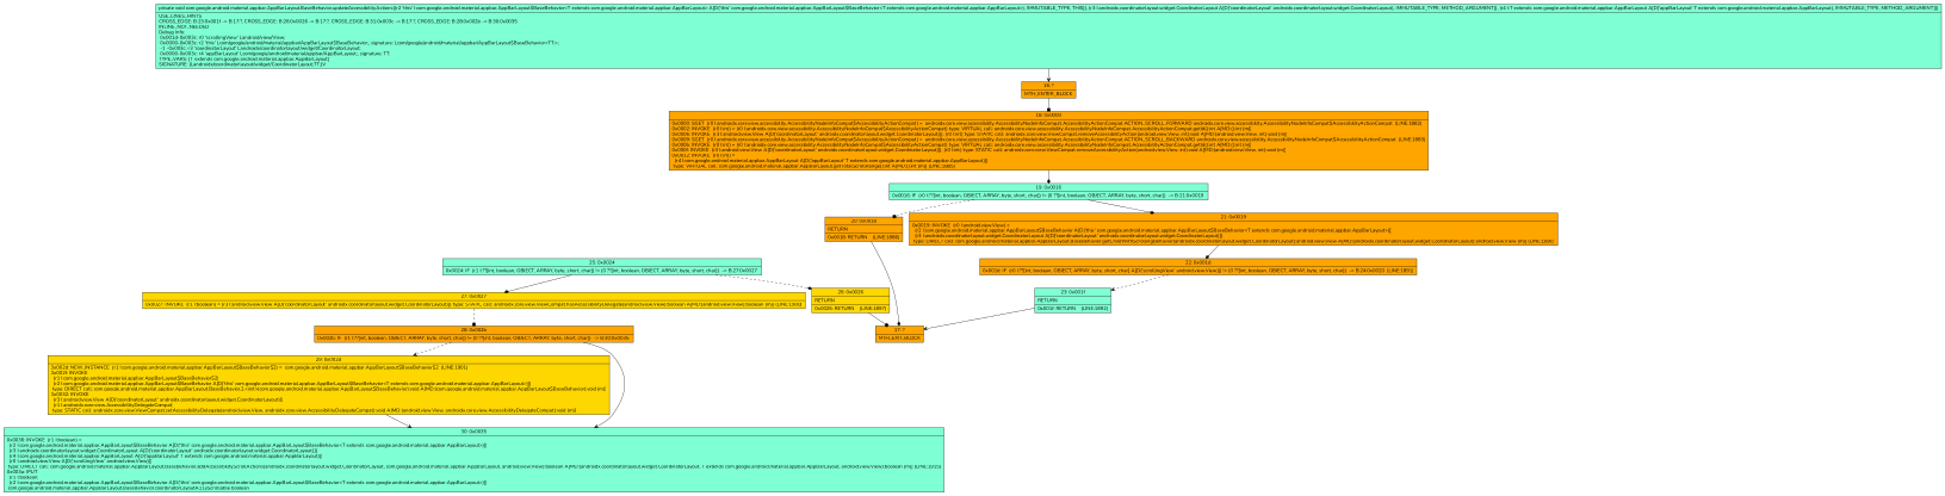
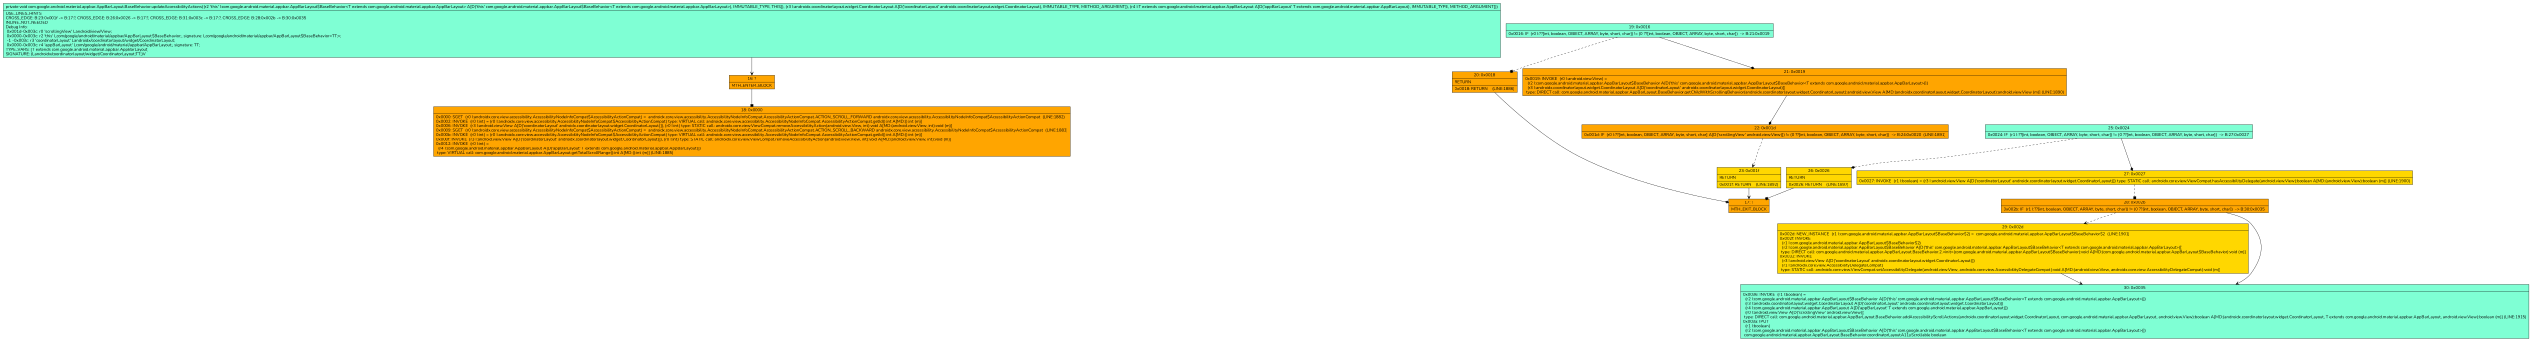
  digraph {
    fontname=Nunito
    node [fillcolor=orange fontname=Nunito shape=record style=filled]
    edge [arrowhead=diamond fontname=Nunito]
    n1 [label="{16\:\ ?|MTH_ENTER_BLOCK\l}"]
    n2 [label="{18\:\ 0x0000|0x0000: SGET  (r0 I:androidx.core.view.accessibility.AccessibilityNodeInfoCompat$AccessibilityActionCompat) =  androidx.core.view.accessibility.AccessibilityNodeInfoCompat.AccessibilityActionCompat.ACTION_SCROLL_FORWARD androidx.core.view.accessibility.AccessibilityNodeInfoCompat$AccessibilityActionCompat  (LINE:1882)\l0x0002: INVOKE  (r0 I:int) = (r0 I:androidx.core.view.accessibility.AccessibilityNodeInfoCompat$AccessibilityActionCompat) type: VIRTUAL call: androidx.core.view.accessibility.AccessibilityNodeInfoCompat.AccessibilityActionCompat.getId():int A[MD:():int (m)]\l0x0006: INVOKE  (r3 I:android.view.View A[D('coordinatorLayout' androidx.coordinatorlayout.widget.CoordinatorLayout)]), (r0 I:int) type: STATIC call: androidx.core.view.ViewCompat.removeAccessibilityAction(android.view.View, int):void A[MD:(android.view.View, int):void (m)]\l0x0009: SGET  (r0 I:androidx.core.view.accessibility.AccessibilityNodeInfoCompat$AccessibilityActionCompat) =  androidx.core.view.accessibility.AccessibilityNodeInfoCompat.AccessibilityActionCompat.ACTION_SCROLL_BACKWARD androidx.core.view.accessibility.AccessibilityNodeInfoCompat$AccessibilityActionCompat  (LINE:1883)\l0x000b: INVOKE  (r0 I:int) = (r0 I:androidx.core.view.accessibility.AccessibilityNodeInfoCompat$AccessibilityActionCompat) type: VIRTUAL call: androidx.core.view.accessibility.AccessibilityNodeInfoCompat.AccessibilityActionCompat.getId():int A[MD:():int (m)]\l0x000f: INVOKE  (r3 I:android.view.View A[D('coordinatorLayout' androidx.coordinatorlayout.widget.CoordinatorLayout)]), (r0 I:int) type: STATIC call: androidx.core.view.ViewCompat.removeAccessibilityAction(android.view.View, int):void A[MD:(android.view.View, int):void (m)]\l0x0012: INVOKE  (r0 I:int) = \l  (r4 I:com.google.android.material.appbar.AppBarLayout A[D('appBarLayout' T extends com.google.android.material.appbar.AppBarLayout)])\l type: VIRTUAL call: com.google.android.material.appbar.AppBarLayout.getTotalScrollRange():int A[MD:():int (m)] (LINE:1885)\l}"]
    n3 [fillcolor=aquamarine label="{19\:\ 0x0016|0x0016: IF  (r0 I:??[int, boolean, OBJECT, ARRAY, byte, short, char]) != (0 ??[int, boolean, OBJECT, ARRAY, byte, short, char])  \-\> B:21:0x0019 \l}"]
    n4 [label="{20\:\ 0x0018|RETURN\l|0x0018: RETURN    (LINE:1886)\l}"]
    n5 [label="{21\:\ 0x0019|0x0019: INVOKE  (r0 I:android.view.View) = \l  (r2 I:com.google.android.material.appbar.AppBarLayout$BaseBehavior A[D('this' com.google.android.material.appbar.AppBarLayout$BaseBehavior\<T extends com.google.android.material.appbar.AppBarLayout\>)])\l  (r3 I:androidx.coordinatorlayout.widget.CoordinatorLayout A[D('coordinatorLayout' androidx.coordinatorlayout.widget.CoordinatorLayout)])\l type: DIRECT call: com.google.android.material.appbar.AppBarLayout.BaseBehavior.getChildWithScrollingBehavior(androidx.coordinatorlayout.widget.CoordinatorLayout):android.view.View A[MD:(androidx.coordinatorlayout.widget.CoordinatorLayout):android.view.View (m)] (LINE:1890)\l}"]
    n6 [label="{17\:\ ?|MTH_EXIT_BLOCK\l}"]
    n7 [label="{22\:\ 0x001d|0x001d: IF  (r0 I:??[int, boolean, OBJECT, ARRAY, byte, short, char] A[D('scrollingView' android.view.View)]) != (0 ??[int, boolean, OBJECT, ARRAY, byte, short, char])  \-\> B:24:0x0020  (LINE:1891)\l}"]
-   n8 [fillcolor=aquamarine label="{23\:\ 0x001f|RETURN\l|0x001f: RETURN    (LINE:1892)\l}"]
+   n8 [fillcolor=gold label="{23\:\ 0x001f|RETURN\l|0x001f: RETURN    (LINE:1892)\l}"]
    n9 [fillcolor=aquamarine label="{25\:\ 0x0024|0x0024: IF  (r1 I:??[int, boolean, OBJECT, ARRAY, byte, short, char]) != (0 ??[int, boolean, OBJECT, ARRAY, byte, short, char])  \-\> B:27:0x0027 \l}"]
    n10 [fillcolor=gold label="{26\:\ 0x0026|RETURN\l|0x0026: RETURN    (LINE:1897)\l}"]
    n11 [fillcolor=gold label="{27\:\ 0x0027|0x0027: INVOKE  (r1 I:boolean) = (r3 I:android.view.View A[D('coordinatorLayout' androidx.coordinatorlayout.widget.CoordinatorLayout)]) type: STATIC call: androidx.core.view.ViewCompat.hasAccessibilityDelegate(android.view.View):boolean A[MD:(android.view.View):boolean (m)] (LINE:1900)\l}"]
    n12 [label="{28\:\ 0x002b|0x002b: IF  (r1 I:??[int, boolean, OBJECT, ARRAY, byte, short, char]) != (0 ??[int, boolean, OBJECT, ARRAY, byte, short, char])  \-\> B:30:0x0035 \l}"]
    n13 [fillcolor=gold label="{29\:\ 0x002d|0x002d: NEW_INSTANCE  (r1 I:com.google.android.material.appbar.AppBarLayout$BaseBehavior$2) =  com.google.android.material.appbar.AppBarLayout$BaseBehavior$2  (LINE:1901)\l0x002f: INVOKE  \l  (r1 I:com.google.android.material.appbar.AppBarLayout$BaseBehavior$2)\l  (r2 I:com.google.android.material.appbar.AppBarLayout$BaseBehavior A[D('this' com.google.android.material.appbar.AppBarLayout$BaseBehavior\<T extends com.google.android.material.appbar.AppBarLayout\>)])\l type: DIRECT call: com.google.android.material.appbar.AppBarLayout.BaseBehavior.2.\<init\>(com.google.android.material.appbar.AppBarLayout$BaseBehavior):void A[MD:(com.google.android.material.appbar.AppBarLayout$BaseBehavior):void (m)]\l0x0032: INVOKE  \l  (r3 I:android.view.View A[D('coordinatorLayout' androidx.coordinatorlayout.widget.CoordinatorLayout)])\l  (r1 I:androidx.core.view.AccessibilityDelegateCompat)\l type: STATIC call: androidx.core.view.ViewCompat.setAccessibilityDelegate(android.view.View, androidx.core.view.AccessibilityDelegateCompat):void A[MD:(android.view.View, androidx.core.view.AccessibilityDelegateCompat):void (m)]\l}"]
    n14 [fillcolor=aquamarine label="{30\:\ 0x0035|0x0036: INVOKE  (r1 I:boolean) = \l  (r2 I:com.google.android.material.appbar.AppBarLayout$BaseBehavior A[D('this' com.google.android.material.appbar.AppBarLayout$BaseBehavior\<T extends com.google.android.material.appbar.AppBarLayout\>)])\l  (r3 I:androidx.coordinatorlayout.widget.CoordinatorLayout A[D('coordinatorLayout' androidx.coordinatorlayout.widget.CoordinatorLayout)])\l  (r4 I:com.google.android.material.appbar.AppBarLayout A[D('appBarLayout' T extends com.google.android.material.appbar.AppBarLayout)])\l  (r0 I:android.view.View A[D('scrollingView' android.view.View)])\l type: DIRECT call: com.google.android.material.appbar.AppBarLayout.BaseBehavior.addAccessibilityScrollActions(androidx.coordinatorlayout.widget.CoordinatorLayout, com.google.android.material.appbar.AppBarLayout, android.view.View):boolean A[MD:(androidx.coordinatorlayout.widget.CoordinatorLayout, T extends com.google.android.material.appbar.AppBarLayout, android.view.View):boolean (m)] (LINE:1915)\l0x003a: IPUT  \l  (r1 I:boolean)\l  (r2 I:com.google.android.material.appbar.AppBarLayout$BaseBehavior A[D('this' com.google.android.material.appbar.AppBarLayout$BaseBehavior\<T extends com.google.android.material.appbar.AppBarLayout\>)])\l com.google.android.material.appbar.AppBarLayout.BaseBehavior.coordinatorLayoutA11yScrollable boolean \l}"]
    n15 [fillcolor=aquamarine label="{private void com.google.android.material.appbar.AppBarLayout.BaseBehavior.updateAccessibilityActions((r2 'this' I:com.google.android.material.appbar.AppBarLayout$BaseBehavior\<T extends com.google.android.material.appbar.AppBarLayout\> A[D('this' com.google.android.material.appbar.AppBarLayout$BaseBehavior\<T extends com.google.android.material.appbar.AppBarLayout\>), IMMUTABLE_TYPE, THIS]), (r3 I:androidx.coordinatorlayout.widget.CoordinatorLayout A[D('coordinatorLayout' androidx.coordinatorlayout.widget.CoordinatorLayout), IMMUTABLE_TYPE, METHOD_ARGUMENT]), (r4 I:T extends com.google.android.material.appbar.AppBarLayout A[D('appBarLayout' T extends com.google.android.material.appbar.AppBarLayout), IMMUTABLE_TYPE, METHOD_ARGUMENT]))  | USE_LINES_HINTS\lCROSS_EDGE: B:23:0x001f \-\> B:17:?, CROSS_EDGE: B:26:0x0026 \-\> B:17:?, CROSS_EDGE: B:31:0x003c \-\> B:17:?, CROSS_EDGE: B:28:0x002b \-\> B:30:0x0035\lINLINE_NOT_NEEDED\lDebug Info:\l  0x001d\-0x003c: r0 'scrollingView' Landroid\/view\/View;\l  0x0000\-0x003c: r2 'this' Lcom\/google\/android\/material\/appbar\/AppBarLayout$BaseBehavior;, signature: Lcom\/google\/android\/material\/appbar\/AppBarLayout$BaseBehavior\<TT;\>;\l  \-1 \-0x003c: r3 'coordinatorLayout' Landroidx\/coordinatorlayout\/widget\/CoordinatorLayout;\l  0x0000\-0x003c: r4 'appBarLayout' Lcom\/google\/android\/material\/appbar\/AppBarLayout;, signature: TT;\lTYPE_VARS: [T extends com.google.android.material.appbar.AppBarLayout]\lSIGNATURE: (Landroidx\/coordinatorlayout\/widget\/CoordinatorLayout;TT;)V\l}"]
    n1 -> n2 [arrowhead=box]
-   n2 -> n3
    n3 -> n4 [arrowhead=box style=dashed]
    n3 -> n5
    n4 -> n6
    n5 -> n7
    n7 -> n8 [arrowhead=vee style=dashed]
    n8 -> n6 [arrowhead=vee]
    n9 -> n10 [style=dashed]
    n9 -> n11
    n10 -> n6 [arrowhead=box]
    n11 -> n12 [arrowhead=box style=dashed]
    n12 -> n13 [arrowhead=vee style=dashed]
    n12 -> n14 [arrowhead=vee]
    n13 -> n14 [arrowhead=vee]
    n15 -> n1 [arrowhead=vee]
  }
